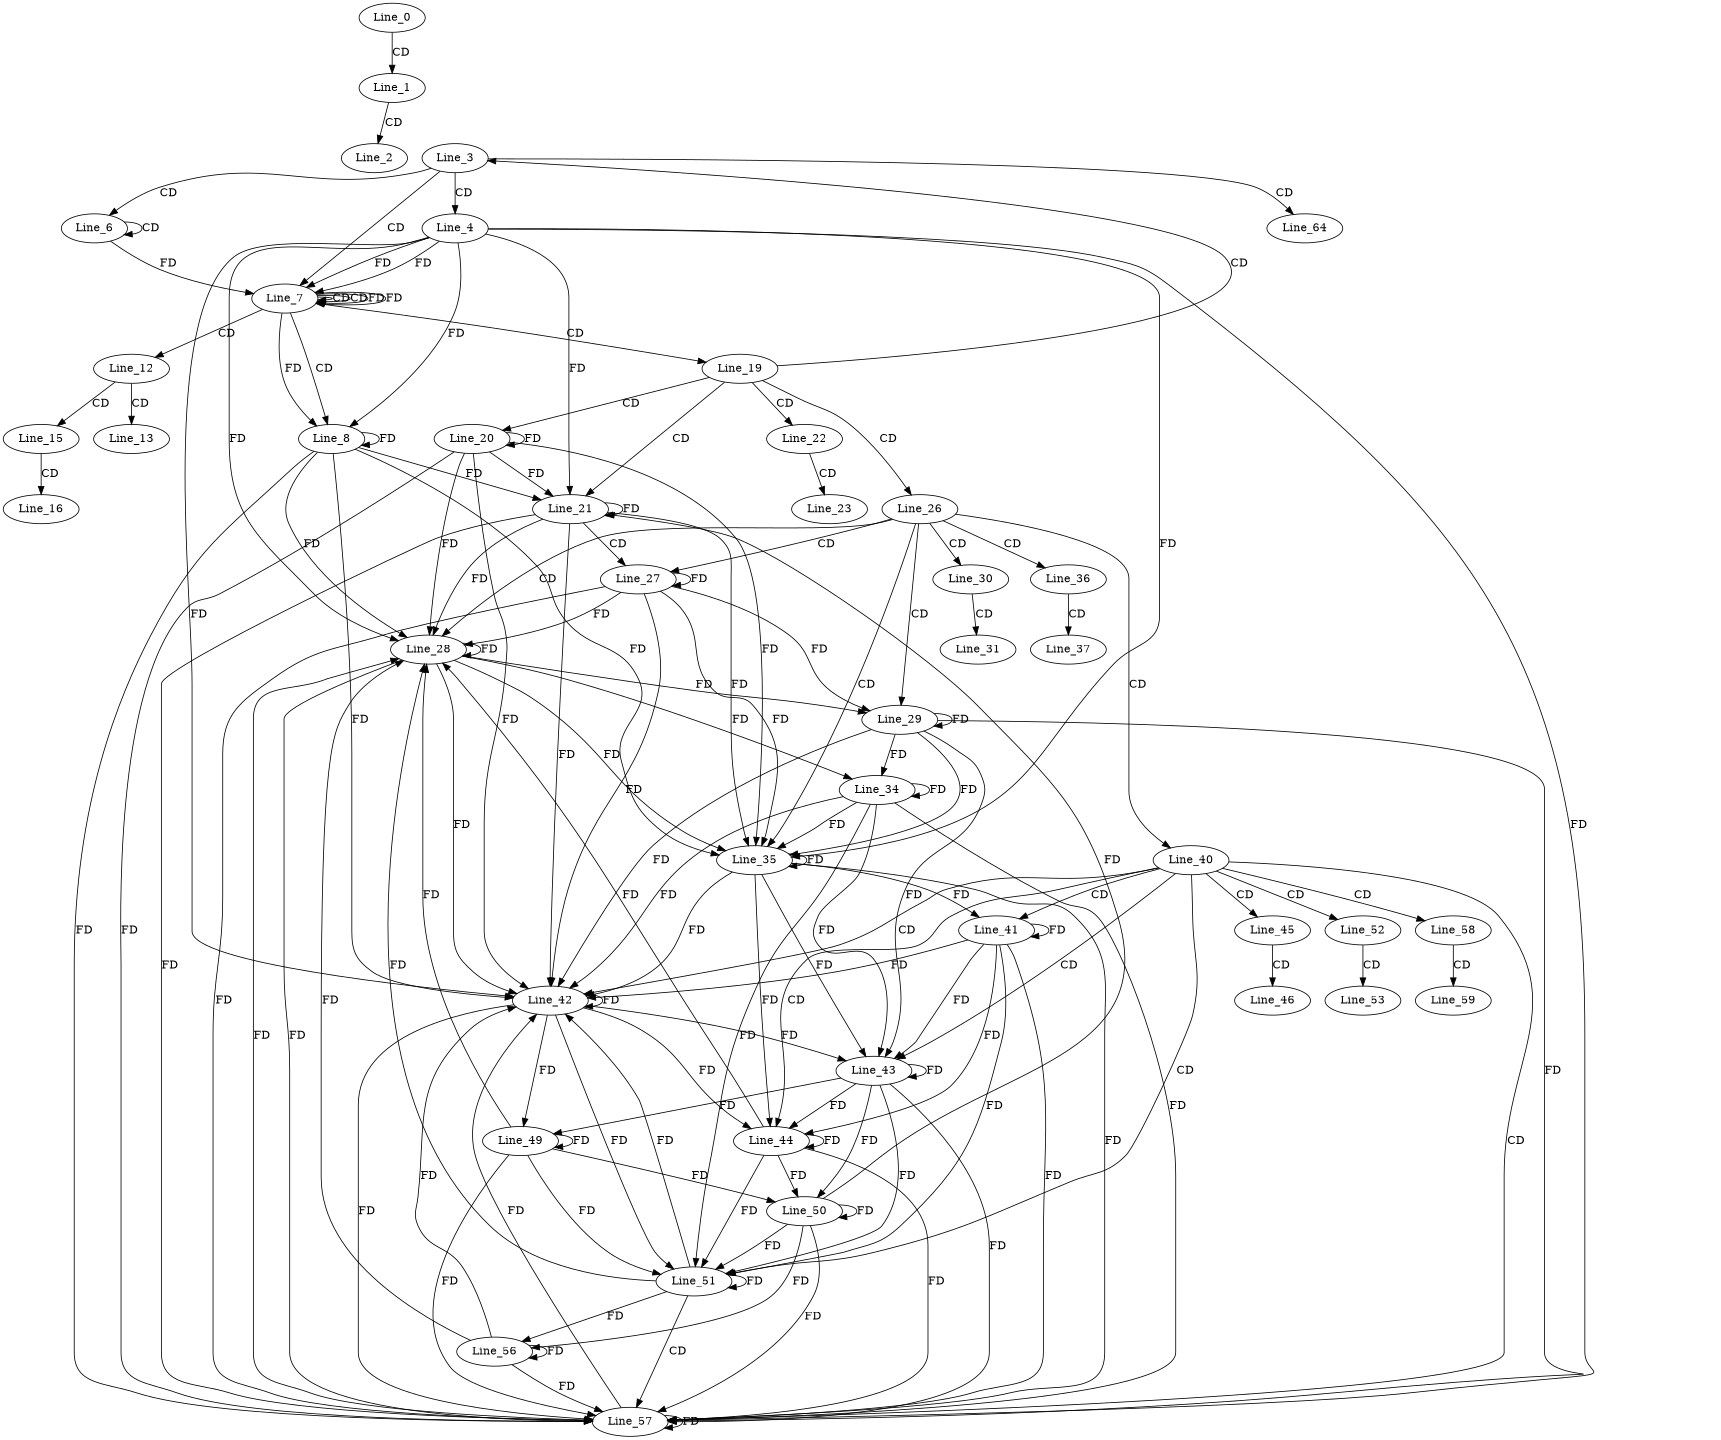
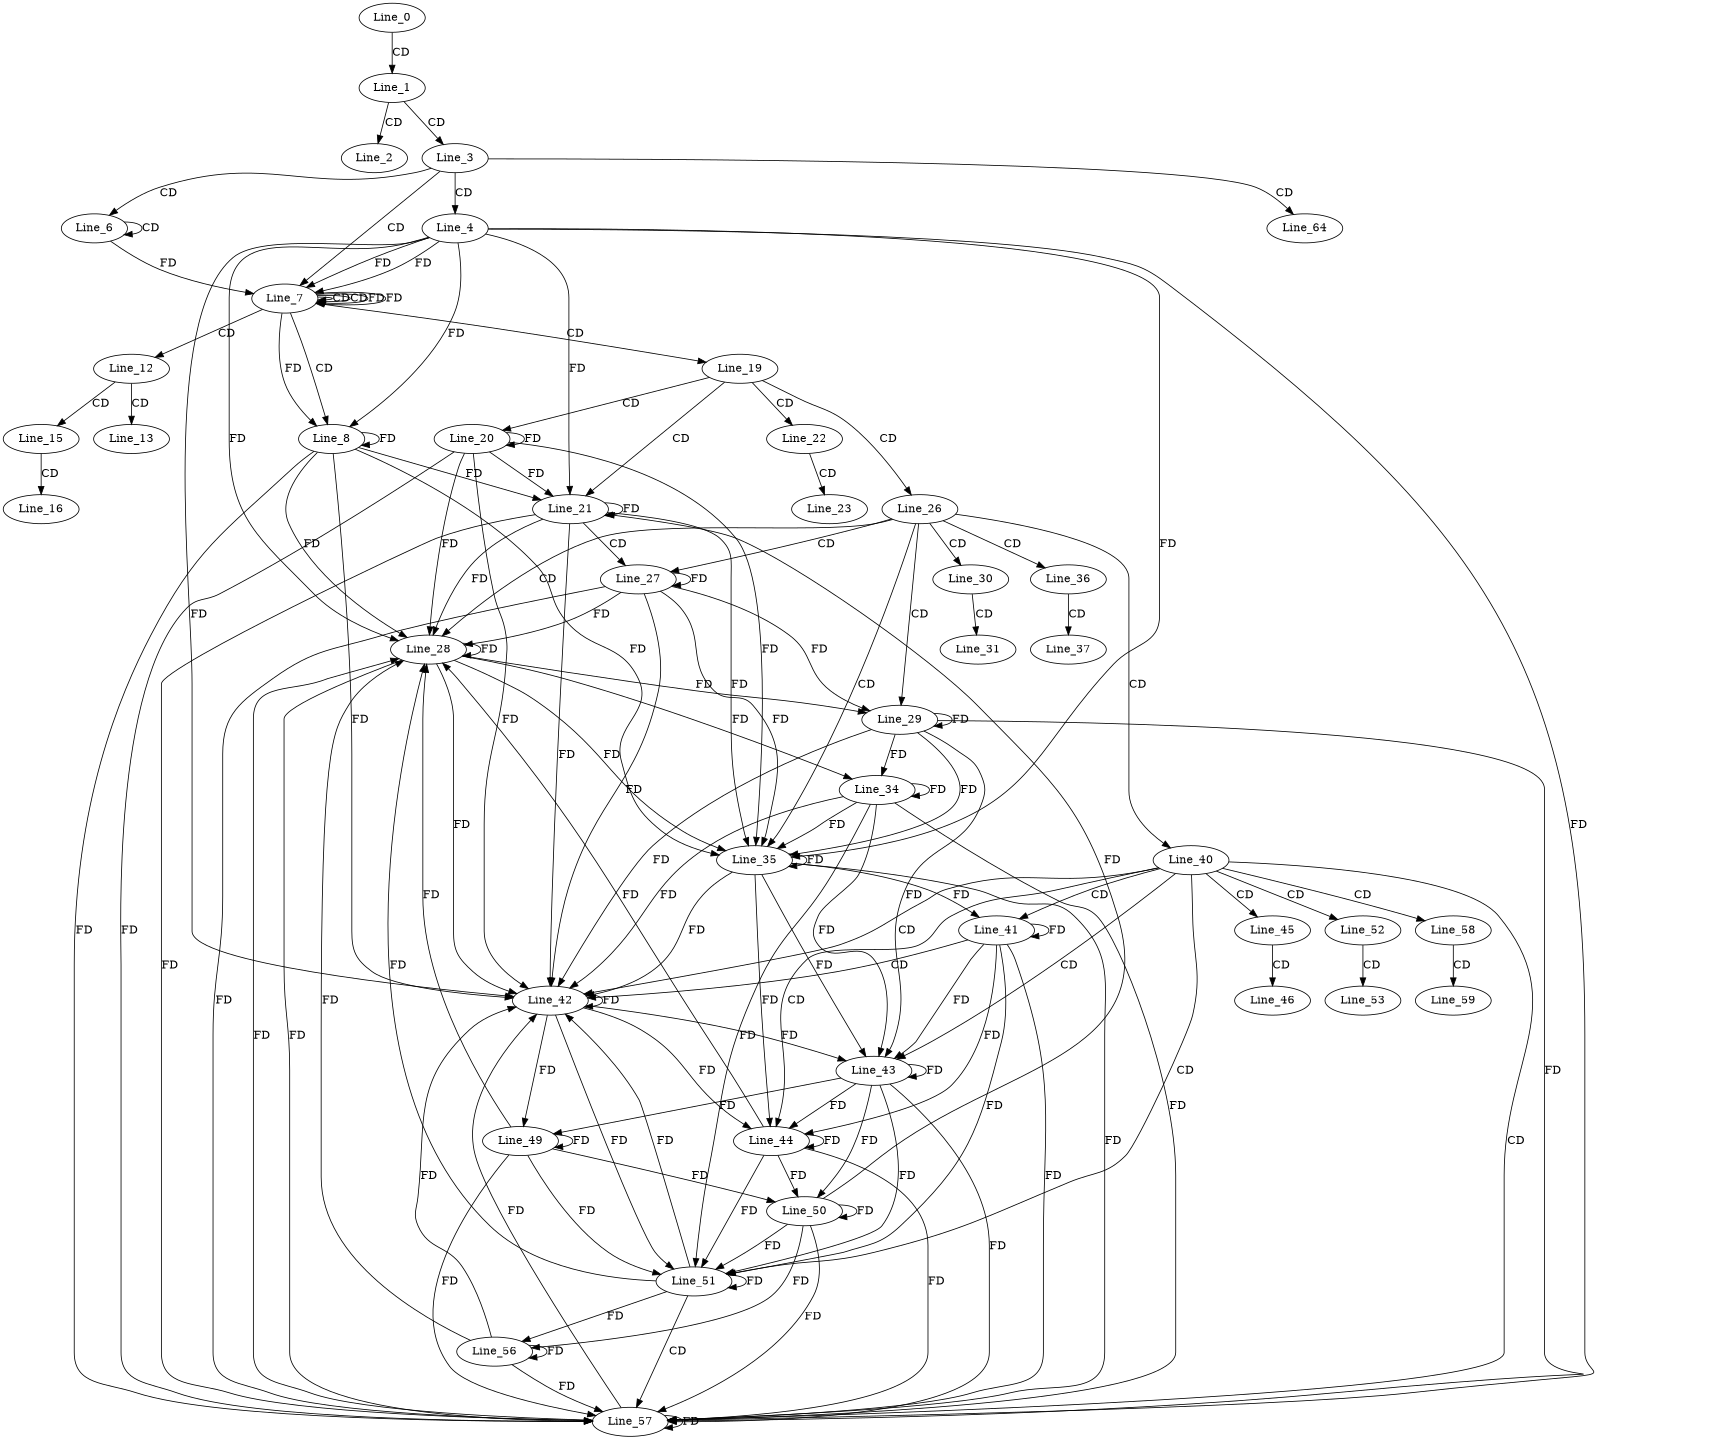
  digraph {
    Line_0
    Line_1
    Line_2
    Line_3
    Line_4
    Line_6
    Line_7
    Line_64
    Line_8
    Line_21
    Line_28
    Line_35
    Line_42
    Line_57
    Line_12
    Line_19
    Line_27
    Line_29
    Line_34
    Line_43
    Line_44
    Line_41
    Line_51
    Line_49
    Line_13
    Line_15
    Line_20
    Line_22
    Line_26
    Line_16
    Line_23
    Line_30
    Line_36
    Line_40
    Line_31
    Line_37
    Line_45
    Line_52
    Line_58
    Line_50
    Line_46
    Line_56
    Line_53
    Line_59
    Line_0 -> Line_1 [label=CD]
    Line_1 -> Line_2 [label=CD]
-   Line_19 -> Line_3 [label=CD]
+   Line_1 -> Line_3 [label=CD]
    Line_3 -> Line_4 [label=CD]
    Line_3 -> Line_6 [label=CD]
    Line_3 -> Line_7 [label=CD]
    Line_3 -> Line_64 [label=CD]
    Line_4 -> Line_7 [label=FD]
    Line_4 -> Line_7 [label=FD]
    Line_4 -> Line_8 [label=FD]
    Line_4 -> Line_21 [label=FD]
    Line_4 -> Line_28 [label=FD]
    Line_4 -> Line_35 [label=FD]
    Line_4 -> Line_42 [label=FD]
    Line_4 -> Line_57 [label=FD]
    Line_6 -> Line_6 [label=CD]
    Line_6 -> Line_7 [label=FD]
    Line_7 -> Line_7 [label=CD]
    Line_7 -> Line_7 [label=CD]
    Line_7 -> Line_7 [label=FD]
    Line_7 -> Line_7 [label=FD]
    Line_7 -> Line_8 [label=CD]
    Line_7 -> Line_8 [label=FD]
    Line_7 -> Line_12 [label=CD]
    Line_7 -> Line_19 [label=CD]
    Line_8 -> Line_8 [label=FD]
    Line_8 -> Line_21 [label=FD]
    Line_8 -> Line_28 [label=FD]
    Line_8 -> Line_35 [label=FD]
    Line_8 -> Line_42 [label=FD]
    Line_8 -> Line_57 [label=FD]
    Line_21 -> Line_21 [label=FD]
    Line_21 -> Line_28 [label=FD]
    Line_21 -> Line_35 [label=FD]
    Line_21 -> Line_42 [label=FD]
    Line_21 -> Line_57 [label=FD]
    Line_21 -> Line_27 [label=CD]
    Line_28 -> Line_28 [label=FD]
    Line_28 -> Line_35 [label=FD]
    Line_28 -> Line_42 [label=FD]
    Line_28 -> Line_57 [label=FD]
    Line_28 -> Line_29 [label=FD]
    Line_28 -> Line_34 [label=FD]
    Line_35 -> Line_35 [label=FD]
    Line_35 -> Line_42 [label=FD]
    Line_35 -> Line_57 [label=FD]
    Line_35 -> Line_43 [label=FD]
    Line_35 -> Line_44 [label=FD]
    Line_35 -> Line_41 [label=FD]
    Line_42 -> Line_42 [label=FD]
-   Line_42 -> Line_57 [label=FD]
    Line_42 -> Line_43 [label=FD]
    Line_42 -> Line_44 [label=FD]
    Line_42 -> Line_51 [label=FD]
    Line_42 -> Line_49 [label=FD]
    Line_57 -> Line_28 [label=FD]
    Line_57 -> Line_42 [label=FD]
    Line_57 -> Line_57 [label=FD]
    Line_12 -> Line_13 [label=CD]
    Line_12 -> Line_15 [label=CD]
    Line_19 -> Line_21 [label=CD]
    Line_19 -> Line_20 [label=CD]
    Line_19 -> Line_22 [label=CD]
    Line_19 -> Line_26 [label=CD]
    Line_27 -> Line_28 [label=FD]
    Line_27 -> Line_35 [label=FD]
    Line_27 -> Line_42 [label=FD]
    Line_27 -> Line_57 [label=FD]
    Line_27 -> Line_27 [label=FD]
    Line_27 -> Line_29 [label=FD]
    Line_29 -> Line_35 [label=FD]
    Line_29 -> Line_42 [label=FD]
    Line_29 -> Line_57 [label=FD]
    Line_29 -> Line_29 [label=FD]
    Line_29 -> Line_34 [label=FD]
    Line_29 -> Line_43 [label=FD]
    Line_34 -> Line_35 [label=FD]
    Line_34 -> Line_42 [label=FD]
    Line_34 -> Line_57 [label=FD]
    Line_34 -> Line_34 [label=FD]
    Line_34 -> Line_43 [label=FD]
    Line_34 -> Line_51 [label=FD]
    Line_43 -> Line_57 [label=FD]
    Line_43 -> Line_43 [label=FD]
    Line_43 -> Line_44 [label=FD]
    Line_43 -> Line_51 [label=FD]
    Line_43 -> Line_49 [label=FD]
    Line_43 -> Line_50 [label=FD]
    Line_44 -> Line_28 [label=FD]
    Line_44 -> Line_57 [label=FD]
    Line_44 -> Line_44 [label=FD]
    Line_44 -> Line_51 [label=FD]
    Line_44 -> Line_50 [label=FD]
-   Line_41 -> Line_42 [label=FD]
+   Line_41 -> Line_42 [label=CD]
    Line_41 -> Line_57 [label=FD]
    Line_41 -> Line_43 [label=FD]
    Line_41 -> Line_44 [label=FD]
    Line_41 -> Line_41 [label=FD]
    Line_41 -> Line_51 [label=FD]
    Line_51 -> Line_28 [label=FD]
    Line_51 -> Line_42 [label=FD]
    Line_51 -> Line_57 [label=CD]
    Line_51 -> Line_51 [label=FD]
    Line_51 -> Line_56 [label=FD]
    Line_49 -> Line_28 [label=FD]
    Line_49 -> Line_57 [label=FD]
    Line_49 -> Line_51 [label=FD]
    Line_49 -> Line_49 [label=FD]
    Line_49 -> Line_50 [label=FD]
    Line_15 -> Line_16 [label=CD]
    Line_20 -> Line_21 [label=FD]
    Line_20 -> Line_28 [label=FD]
    Line_20 -> Line_35 [label=FD]
    Line_20 -> Line_42 [label=FD]
    Line_20 -> Line_57 [label=FD]
    Line_20 -> Line_20 [label=FD]
    Line_22 -> Line_23 [label=CD]
    Line_26 -> Line_28 [label=CD]
    Line_26 -> Line_35 [label=CD]
    Line_26 -> Line_27 [label=CD]
    Line_26 -> Line_29 [label=CD]
    Line_26 -> Line_30 [label=CD]
    Line_26 -> Line_36 [label=CD]
    Line_26 -> Line_40 [label=CD]
    Line_30 -> Line_31 [label=CD]
    Line_36 -> Line_37 [label=CD]
    Line_40 -> Line_42 [label=CD]
    Line_40 -> Line_57 [label=CD]
    Line_40 -> Line_43 [label=CD]
    Line_40 -> Line_44 [label=CD]
    Line_40 -> Line_41 [label=CD]
    Line_40 -> Line_51 [label=CD]
    Line_40 -> Line_45 [label=CD]
    Line_40 -> Line_52 [label=CD]
    Line_40 -> Line_58 [label=CD]
    Line_45 -> Line_46 [label=CD]
    Line_52 -> Line_53 [label=CD]
    Line_58 -> Line_59 [label=CD]
    Line_50 -> Line_21 [label=FD]
    Line_50 -> Line_57 [label=FD]
    Line_50 -> Line_51 [label=FD]
    Line_50 -> Line_50 [label=FD]
    Line_50 -> Line_56 [label=FD]
    Line_56 -> Line_28 [label=FD]
    Line_56 -> Line_42 [label=FD]
    Line_56 -> Line_57 [label=FD]
    Line_56 -> Line_56 [label=FD]
  }
